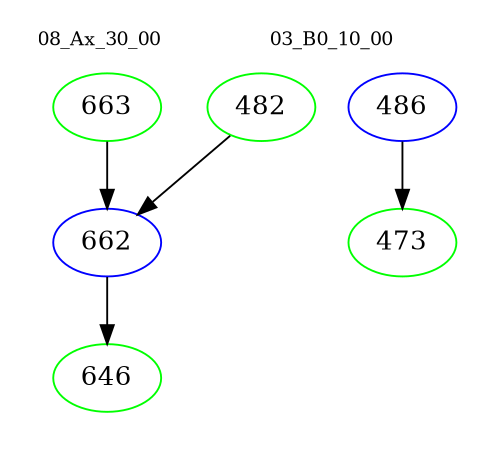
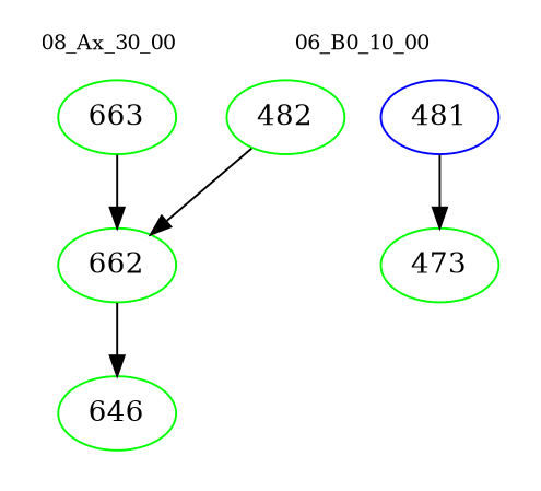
  digraph {
    node [color=green]
    edge [color=black]
    n1 [label=663]
-   n2 [color=blue label=662]
+   n2 [label=662]
    n3 [label=646]
    n4 [label=482]
-   n5 [color=blue label=486]
+   n5 [color=blue label=481]
    n6 [label=473]
    subgraph cluster_1 {
      color=white
      fontsize=10
      label="08_Ax_30_00"
      n1
      n2
      n3
    }
    subgraph cluster_2 {
      color=white
      fontsize=10
-     label="03_B0_10_00"
+     label="06_B0_10_00"
      n4
      n5
      n6
    }
    n1 -> n2
    n2 -> n3
    n4 -> n2
    n5 -> n6
  }
